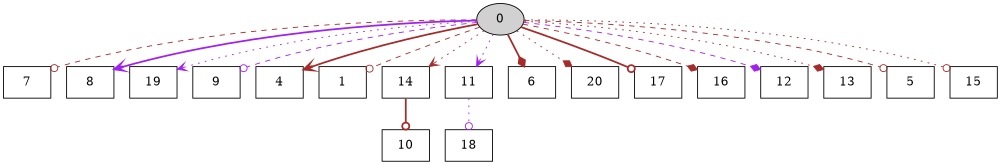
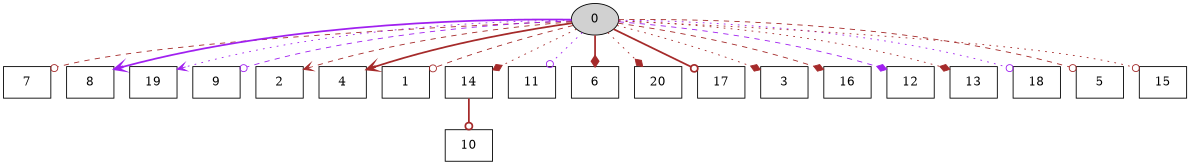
  digraph {
    node [fillcolor=white style=filled shape=box]
    edge [arrowhead=odot color=brown style=dotted]
    0 [fillcolor=grey82 shape=""]
    n2 [label="7\n"]
    n3 [label="8\n"]
    n4 [label="19\n"]
    n5 [label="9\n"]
+   n6 [label="2\n"]
    n7 [label="4\n"]
    n8 [label="1\n"]
    n9 [label="14\n"]
    n10 [label="11\n"]
    n11 [label="6\n"]
    n12 [label="20\n"]
    n13 [label="17\n"]
+   n14 [label="3\n"]
    n15 [label="16\n"]
    n16 [label="12\n"]
    n17 [label="13\n"]
    n18 [label="18\n"]
    n19 [label="5\n"]
    n20 [label="15\n"]
    n21 [label="10\n"]
    0 -> n2 [style=dashed]
    0 -> n3 [arrowhead=vee color=purple style=bold]
    0 -> n4 [arrowhead=vee color=purple]
    0 -> n5 [color=purple style=dashed]
+   0 -> n6 [arrowhead=vee style=dashed]
    0 -> n7 [arrowhead=vee style=bold]
    0 -> n8 [style=dashed]
-   0 -> n9 [arrowhead=vee]
-   0 -> n10 [arrowhead=vee color=purple]
+   0 -> n9 [arrowhead=diamond]
+   0 -> n10 [color=purple]
    0 -> n11 [arrowhead=diamond style=bold]
    0 -> n12 [arrowhead=diamond]
    0 -> n13 [style=bold]
+   0 -> n14 [arrowhead=diamond]
    0 -> n15 [arrowhead=diamond style=dashed]
    0 -> n16 [arrowhead=diamond color=purple style=dashed]
    0 -> n17 [arrowhead=diamond]
-   n10 -> n18 [color=purple]
+   0 -> n18 [color=purple]
    0 -> n19 [style=dashed]
    0 -> n20
    n9 -> n21 [style=bold]
  }
